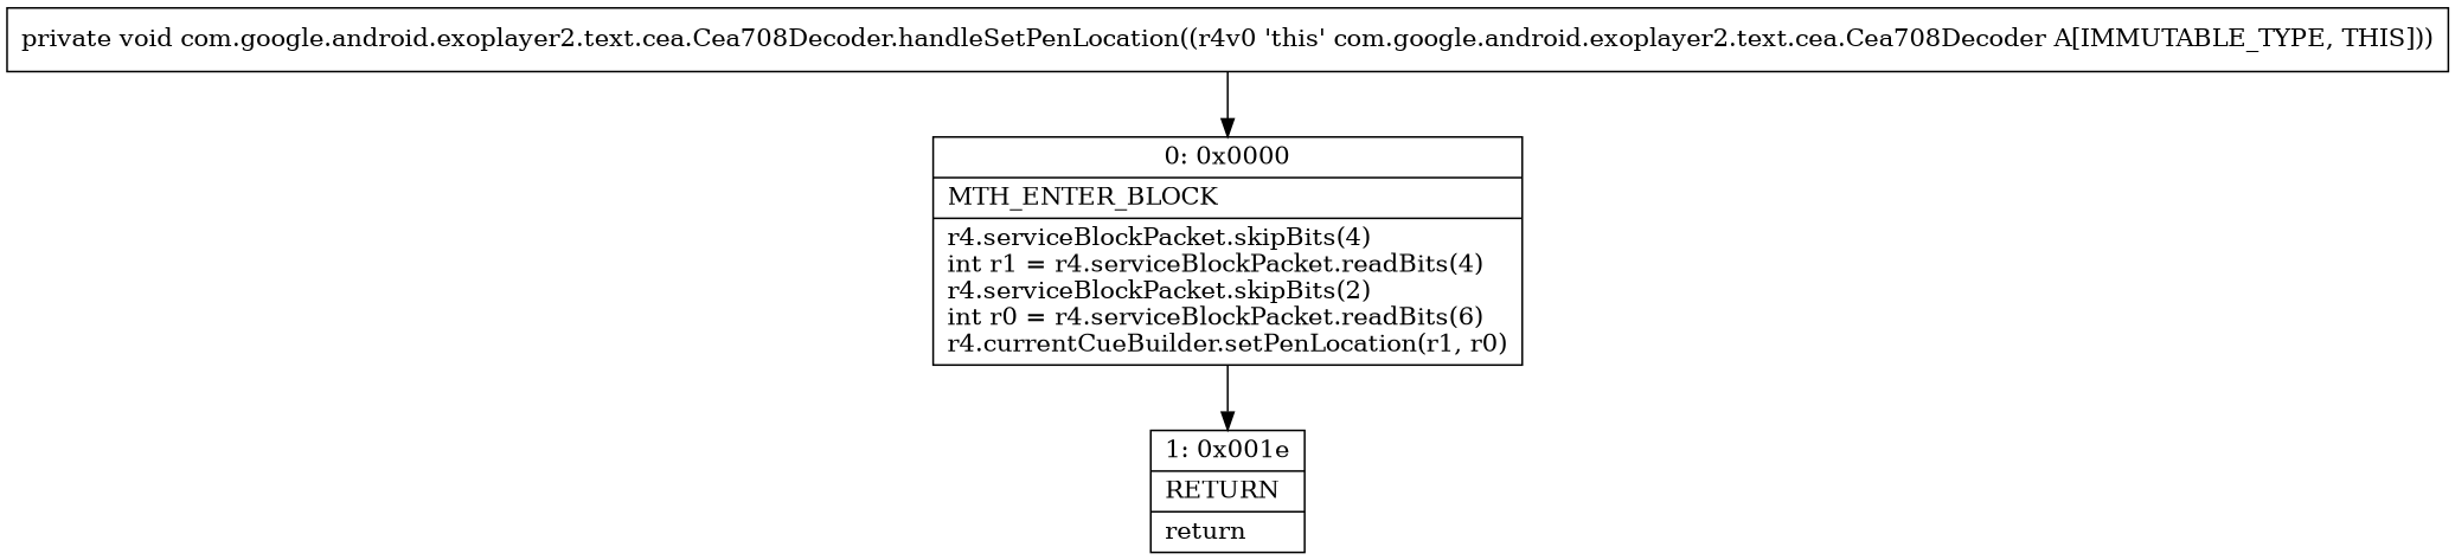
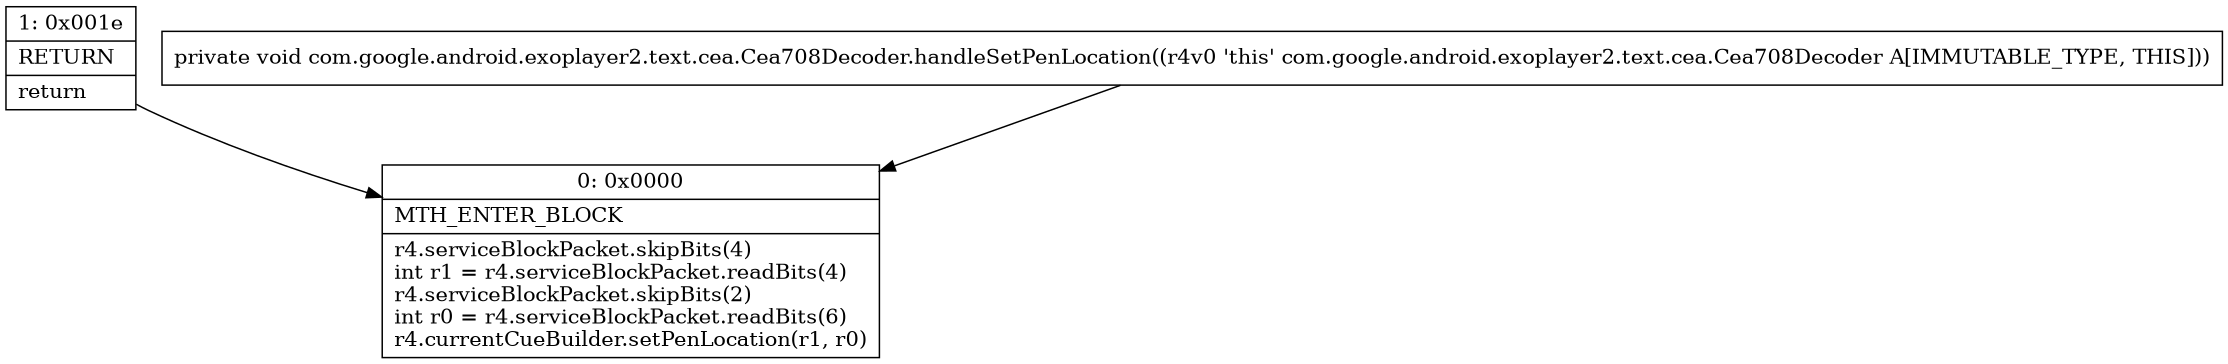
  digraph {
    node [shape=record]
    n1 [label="{0\:\ 0x0000|MTH_ENTER_BLOCK\l|r4.serviceBlockPacket.skipBits(4)\lint r1 = r4.serviceBlockPacket.readBits(4)\lr4.serviceBlockPacket.skipBits(2)\lint r0 = r4.serviceBlockPacket.readBits(6)\lr4.currentCueBuilder.setPenLocation(r1, r0)\l}"]
    n2 [label="{1\:\ 0x001e|RETURN\l|return\l}"]
    n3 [label="{private void com.google.android.exoplayer2.text.cea.Cea708Decoder.handleSetPenLocation((r4v0 'this' com.google.android.exoplayer2.text.cea.Cea708Decoder A[IMMUTABLE_TYPE, THIS])) }"]
-   n1 -> n2
+   n2 -> n1
    n3 -> n1
  }
